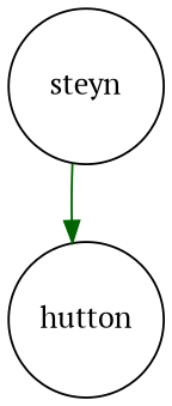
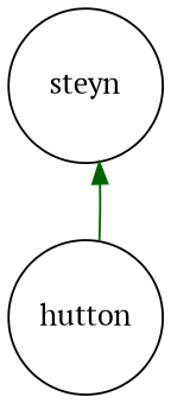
  digraph {
    fontname="PT Serif"
    node [fillcolor=white fixedsize=true shape=circle style=filled fontname="PT Serif"]
    steyn [height=1 width=1]
    hutton [height=1 width=1]
-   steyn -> hutton [arrowhead=normal color=darkgreen penwidth=1 fontname="PT Serif"]
+   hutton -> steyn [arrowhead=normal color=darkgreen penwidth=1 fontname="PT Serif"]
  }
